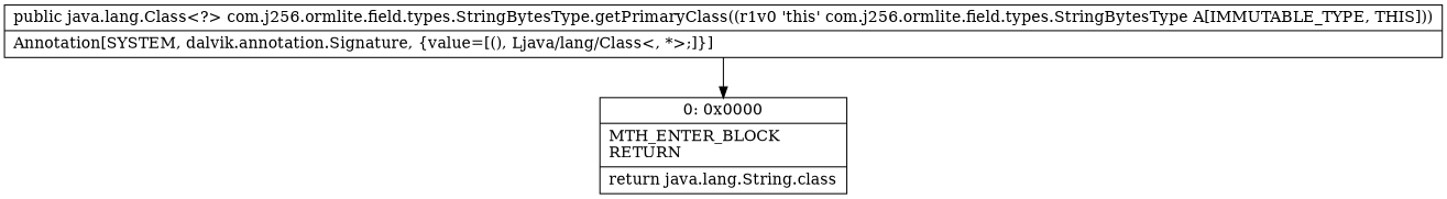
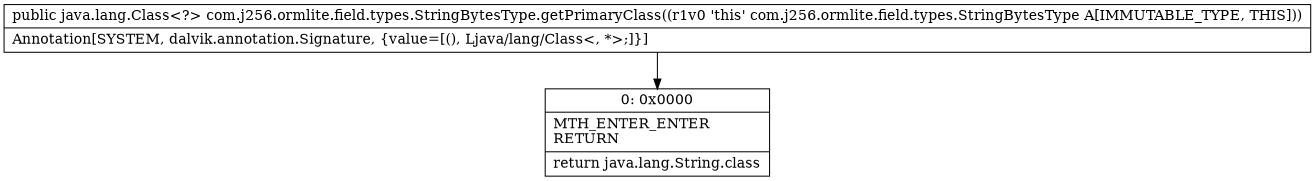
  digraph {
    node [shape=record]
-   n1 [label="{0\:\ 0x0000|MTH_ENTER_BLOCK\lRETURN\l|return java.lang.String.class\l}"]
+   n1 [label="{0\:\ 0x0000|MTH_ENTER_ENTER\lRETURN\l|return java.lang.String.class\l}"]
    n2 [label="{public java.lang.Class\<?\> com.j256.ormlite.field.types.StringBytesType.getPrimaryClass((r1v0 'this' com.j256.ormlite.field.types.StringBytesType A[IMMUTABLE_TYPE, THIS]))  | Annotation[SYSTEM, dalvik.annotation.Signature, \{value=[(), Ljava\/lang\/Class\<, *\>;]\}]\l}"]
    n2 -> n1
  }
